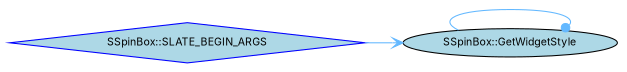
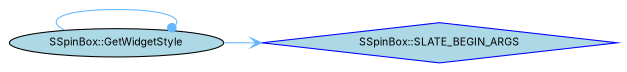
  digraph {
    rankdir=LR
    fontname=Inter
    node [fillcolor=lightblue fontname=Inter fontsize=10 style=filled]
    edge [color=steelblue1 fontname=Inter fontsize=10 labelfontname=Helvetica labelfontsize=10 style=solid]
    n1 [color=blue fontcolor=black height=0.2 label="SSpinBox::SLATE_BEGIN_ARGS" shape=diamond width=0.4]
    n2 [color=black height=0.2 label="SSpinBox::GetWidgetStyle" shape=ellipse width=0.4]
-   n1 -> n2 [arrowhead=vee]
+   n2 -> n1 [arrowhead=vee]
    n2 -> n2 [arrowhead=dot]
  }
